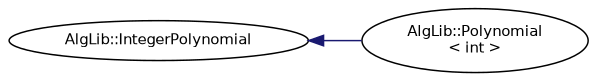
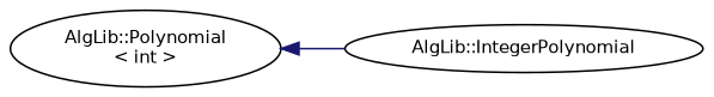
  digraph {
    rankdir=LR
    fontname="DejaVu Sans"
    node [color=black fillcolor=white fontname="DejaVu Sans" fontsize=10 shape=ellipse style=filled]
    n1 [height=0.2 label="AlgLib::Polynomial\l\< int \>" width=0.4]
    n2 [height=0.2 label="AlgLib::IntegerPolynomial" width=0.4]
-   n2 -> n1 [color=midnightblue dir=back fontname="DejaVu Sans" fontsize=10 labelfontname=Helvetica labelfontsize=10 style=solid]
+   n1 -> n2 [color=midnightblue dir=back fontname="DejaVu Sans" fontsize=10 labelfontname=Helvetica labelfontsize=10 style=solid]
  }
